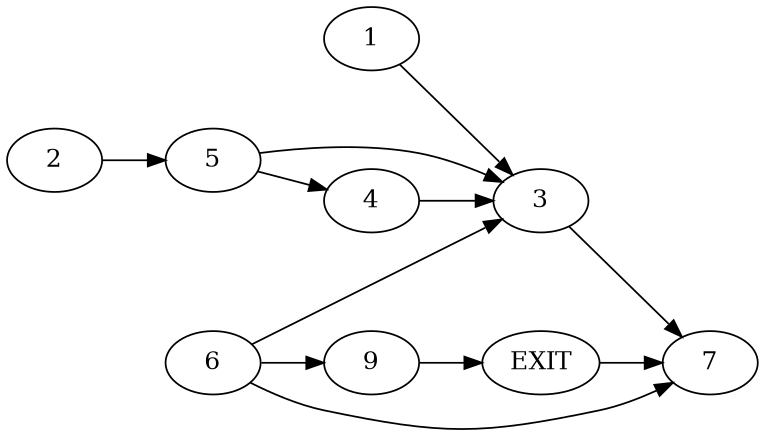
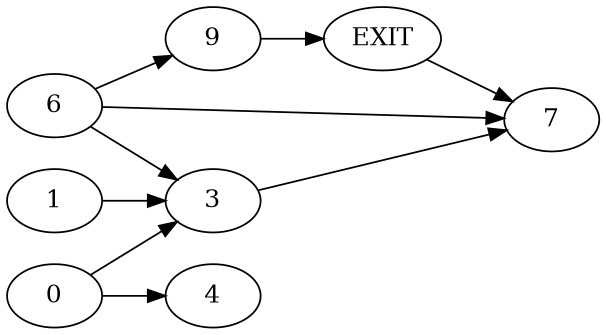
  digraph {
    rankdir=LR
    1
    3
    n3 [label=EXIT]
    7
-   2
-   5
+   5 [label=0]
    4
    6
    n9 [label=9]
    1 -> 3
    3 -> 7
    n3 -> 7
-   2 -> 5
    5 -> 3
    5 -> 4
-   4 -> 3
    6 -> 3
    6 -> 7
    6 -> n9
    n9 -> n3
  }
